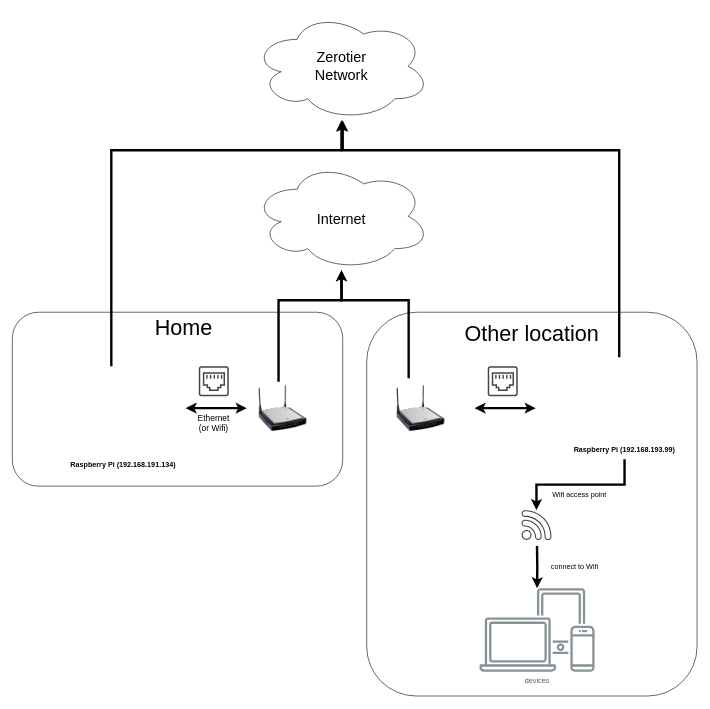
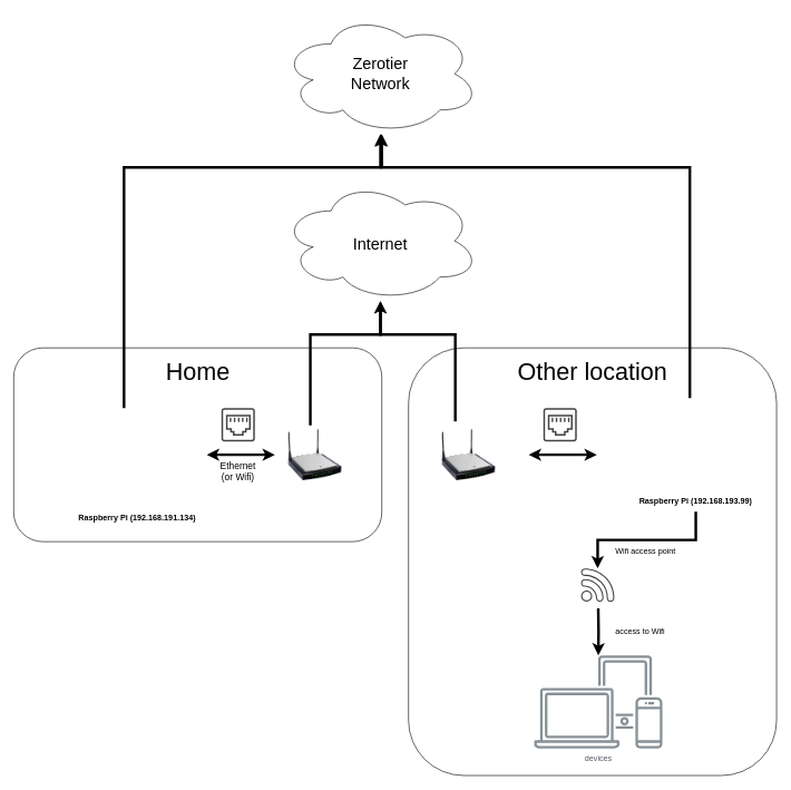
  <mxCell id="0" />
  <mxCell id="1" parent="0" />
  <mxCell id="2" value="" style="rounded=1;whiteSpace=wrap;html=1;" parent="1" vertex="1"><mxGeometry x="611" y="520" width="550.93" height="640" as="geometry" /></mxCell>
  <mxCell id="3" value="" style="rounded=1;whiteSpace=wrap;html=1;" parent="1" vertex="1"><mxGeometry x="20.07" y="520" width="550.93" height="290" as="geometry" /></mxCell>
  <mxCell id="4" style="edgeStyle=orthogonalEdgeStyle;rounded=0;orthogonalLoop=1;jettySize=auto;html=1;strokeWidth=4;jumpStyle=none;startArrow=classic;startFill=1;" parent="1" source="6" edge="1"><mxGeometry relative="1" as="geometry"><mxPoint x="411" y="680" as="targetPoint" /></mxGeometry></mxCell>
  <mxCell id="5" style="edgeStyle=orthogonalEdgeStyle;rounded=0;orthogonalLoop=1;jettySize=auto;html=1;strokeWidth=4;" parent="1" source="6" target="28" edge="1"><mxGeometry relative="1" as="geometry"><Array as="points"><mxPoint x="185" y="250" /><mxPoint x="569" y="250" /></Array></mxGeometry></mxCell>
  <mxCell id="6" value="" style="shape=image;verticalLabelPosition=bottom;labelBackgroundColor=default;verticalAlign=top;aspect=fixed;imageAspect=0;image=https://d2t1xqejof9utc.cloudfront.net/screenshots/pics/e45f8a7136c4973fc6185e9be3f788f4/large.png;" parent="1" vertex="1"><mxGeometry x="61" y="610" width="248.14" height="140" as="geometry" /></mxCell>
  <mxCell id="7" style="edgeStyle=orthogonalEdgeStyle;rounded=0;orthogonalLoop=1;jettySize=auto;html=1;exitX=0.413;exitY=-0.05;exitDx=0;exitDy=0;strokeWidth=4;exitPerimeter=0;" parent="1" source="8" target="14" edge="1"><mxGeometry relative="1" as="geometry"><Array as="points"><mxPoint x="464" y="500" /><mxPoint x="569" y="500" /></Array></mxGeometry></mxCell>
  <mxCell id="8" value="" style="image;html=1;image=img/lib/clip_art/networking/Wireless_Router_N_128x128.png" parent="1" vertex="1"><mxGeometry x="431" y="640" width="80" height="80" as="geometry" /></mxCell>
  <mxCell id="9" value="&lt;b&gt;Raspberry Pi (192.168.191.134)&lt;/b&gt;" style="text;html=1;align=center;verticalAlign=middle;whiteSpace=wrap;rounded=0;" parent="1" vertex="1"><mxGeometry x="95.07" y="760" width="220" height="30" as="geometry" /></mxCell>
- <mxCell id="10" value="&lt;font style=&quot;font-size: 36px;&quot;&gt;Home&lt;/font&gt;" style="text;html=1;align=center;verticalAlign=middle;whiteSpace=wrap;rounded=0;" parent="1" vertex="1"><mxGeometry x="240.54" y="530" width="130" height="30" as="geometry" /></mxCell>
+ <mxCell id="10" value="&lt;font style=&quot;font-size: 36px;&quot;&gt;Home&lt;/font&gt;" style="text;html=1;align=center;verticalAlign=middle;whiteSpace=wrap;rounded=0;" parent="1" vertex="1"><mxGeometry x="230.54" y="540" width="130" height="30" as="geometry" /></mxCell>
  <mxCell id="11" value="&lt;font style=&quot;font-size: 36px;&quot;&gt;Other location&lt;/font&gt;" style="text;html=1;align=center;verticalAlign=middle;whiteSpace=wrap;rounded=0;" parent="1" vertex="1"><mxGeometry x="756.82" y="540" width="259.3" height="30" as="geometry" /></mxCell>
  <mxCell id="12" value="" style="sketch=0;pointerEvents=1;shadow=0;dashed=0;html=1;strokeColor=none;fillColor=#434445;aspect=fixed;labelPosition=center;verticalLabelPosition=bottom;verticalAlign=top;align=center;outlineConnect=0;shape=mxgraph.vvd.ethernet_port;" parent="1" vertex="1"><mxGeometry x="331" y="610" width="50" height="50" as="geometry" /></mxCell>
  <mxCell id="13" value="&lt;font style=&quot;font-size: 14px;&quot;&gt;Ethernet&lt;br&gt;(or Wifi)&lt;br&gt;&lt;/font&gt;" style="text;html=1;align=center;verticalAlign=middle;whiteSpace=wrap;rounded=0;" parent="1" vertex="1"><mxGeometry x="326" y="690" width="60" height="30" as="geometry" /></mxCell>
  <mxCell id="14" value="" style="ellipse;shape=cloud;whiteSpace=wrap;html=1;" parent="1" vertex="1"><mxGeometry x="421" y="270" width="296" height="180" as="geometry" /></mxCell>
  <mxCell id="15" value="&lt;font style=&quot;font-size: 24px;&quot;&gt;Internet&lt;/font&gt;" style="text;html=1;align=center;verticalAlign=middle;whiteSpace=wrap;rounded=0;" parent="1" vertex="1"><mxGeometry x="539" y="350" width="60" height="30" as="geometry" /></mxCell>
  <mxCell id="16" style="edgeStyle=orthogonalEdgeStyle;rounded=0;orthogonalLoop=1;jettySize=auto;html=1;strokeWidth=4;jumpStyle=none;startArrow=classic;startFill=1;" parent="1" edge="1"><mxGeometry relative="1" as="geometry"><mxPoint x="892.86" y="680" as="targetPoint" /><mxPoint x="791" y="680" as="sourcePoint" /></mxGeometry></mxCell>
  <mxCell id="17" value="" style="shape=image;verticalLabelPosition=bottom;labelBackgroundColor=default;verticalAlign=top;aspect=fixed;imageAspect=0;image=https://d2t1xqejof9utc.cloudfront.net/screenshots/pics/e45f8a7136c4973fc6185e9be3f788f4/large.png;" parent="1" vertex="1"><mxGeometry x="908.03" y="595" width="248.14" height="140" as="geometry" /></mxCell>
  <mxCell id="18" style="edgeStyle=orthogonalEdgeStyle;rounded=0;orthogonalLoop=1;jettySize=auto;html=1;strokeWidth=4;" parent="1" target="14" edge="1"><mxGeometry relative="1" as="geometry"><mxPoint x="681" y="630" as="sourcePoint" /><Array as="points"><mxPoint x="681" y="500" /><mxPoint x="569" y="500" /></Array></mxGeometry></mxCell>
  <mxCell id="19" value="" style="image;html=1;image=img/lib/clip_art/networking/Wireless_Router_N_128x128.png" parent="1" vertex="1"><mxGeometry x="661" y="640" width="80" height="80" as="geometry" /></mxCell>
  <mxCell id="20" style="edgeStyle=orthogonalEdgeStyle;rounded=0;orthogonalLoop=1;jettySize=auto;html=1;exitX=0.5;exitY=1;exitDx=0;exitDy=0;strokeWidth=4;" parent="1" source="21" target="25" edge="1"><mxGeometry relative="1" as="geometry" /></mxCell>
  <mxCell id="21" value="&lt;b&gt;Raspberry Pi (192.168.193.99)&lt;/b&gt;" style="text;html=1;align=center;verticalAlign=middle;whiteSpace=wrap;rounded=0;" parent="1" vertex="1"><mxGeometry x="931" y="735" width="220" height="30" as="geometry" /></mxCell>
  <mxCell id="22" value="" style="sketch=0;pointerEvents=1;shadow=0;dashed=0;html=1;strokeColor=none;fillColor=#434445;aspect=fixed;labelPosition=center;verticalLabelPosition=bottom;verticalAlign=top;align=center;outlineConnect=0;shape=mxgraph.vvd.ethernet_port;" parent="1" vertex="1"><mxGeometry x="812.86" y="610" width="50" height="50" as="geometry" /></mxCell>
  <mxCell id="23" value="devices" style="sketch=0;outlineConnect=0;gradientColor=none;fontColor=#545B64;strokeColor=none;fillColor=#879196;dashed=0;verticalLabelPosition=bottom;verticalAlign=top;align=center;html=1;fontSize=12;fontStyle=0;aspect=fixed;shape=mxgraph.aws4.illustration_devices;pointerEvents=1" parent="1" vertex="1"><mxGeometry x="799.22" y="980" width="191.78" height="140" as="geometry" /></mxCell>
  <mxCell id="24" style="edgeStyle=orthogonalEdgeStyle;rounded=0;orthogonalLoop=1;jettySize=auto;html=1;strokeWidth=4;" parent="1" target="23" edge="1"><mxGeometry relative="1" as="geometry"><mxPoint x="895" y="910" as="sourcePoint" /></mxGeometry></mxCell>
  <mxCell id="25" value="" style="sketch=0;pointerEvents=1;shadow=0;dashed=0;html=1;strokeColor=none;fillColor=#434445;aspect=fixed;labelPosition=center;verticalLabelPosition=bottom;verticalAlign=top;align=center;outlineConnect=0;shape=mxgraph.vvd.wi_fi;" parent="1" vertex="1"><mxGeometry x="869.14" y="850" width="50" height="50" as="geometry" /></mxCell>
  <mxCell id="26" value="Wifi access point" style="text;html=1;align=center;verticalAlign=middle;whiteSpace=wrap;rounded=0;" parent="1" vertex="1"><mxGeometry x="908.03" y="810" width="115.93" height="30" as="geometry" /></mxCell>
- <mxCell id="27" value="connect to Wifi" style="text;html=1;align=center;verticalAlign=middle;whiteSpace=wrap;rounded=0;" parent="1" vertex="1"><mxGeometry x="900.19" y="930" width="115.93" height="30" as="geometry" /></mxCell>
+ <mxCell id="27" value="access to Wifi" style="text;html=1;align=center;verticalAlign=middle;whiteSpace=wrap;rounded=0;" parent="1" vertex="1"><mxGeometry x="900.19" y="930" width="115.93" height="30" as="geometry" /></mxCell>
  <mxCell id="28" value="" style="ellipse;shape=cloud;whiteSpace=wrap;html=1;" parent="1" vertex="1"><mxGeometry x="421" y="20" width="296" height="180" as="geometry" /></mxCell>
  <mxCell id="29" value="&lt;font style=&quot;font-size: 24px;&quot;&gt;Zerotier Network&lt;/font&gt;" style="text;html=1;align=center;verticalAlign=middle;whiteSpace=wrap;rounded=0;" parent="1" vertex="1"><mxGeometry x="493" y="77.5" width="152" height="65" as="geometry" /></mxCell>
  <mxCell id="30" style="edgeStyle=orthogonalEdgeStyle;rounded=0;orthogonalLoop=1;jettySize=auto;html=1;exitX=0.5;exitY=0;exitDx=0;exitDy=0;strokeWidth=4;" parent="1" source="17" edge="1"><mxGeometry relative="1" as="geometry"><mxPoint x="195" y="620" as="sourcePoint" /><mxPoint x="571" y="200" as="targetPoint" /><Array as="points"><mxPoint x="1031" y="250" /><mxPoint x="579" y="250" /></Array></mxGeometry></mxCell>
